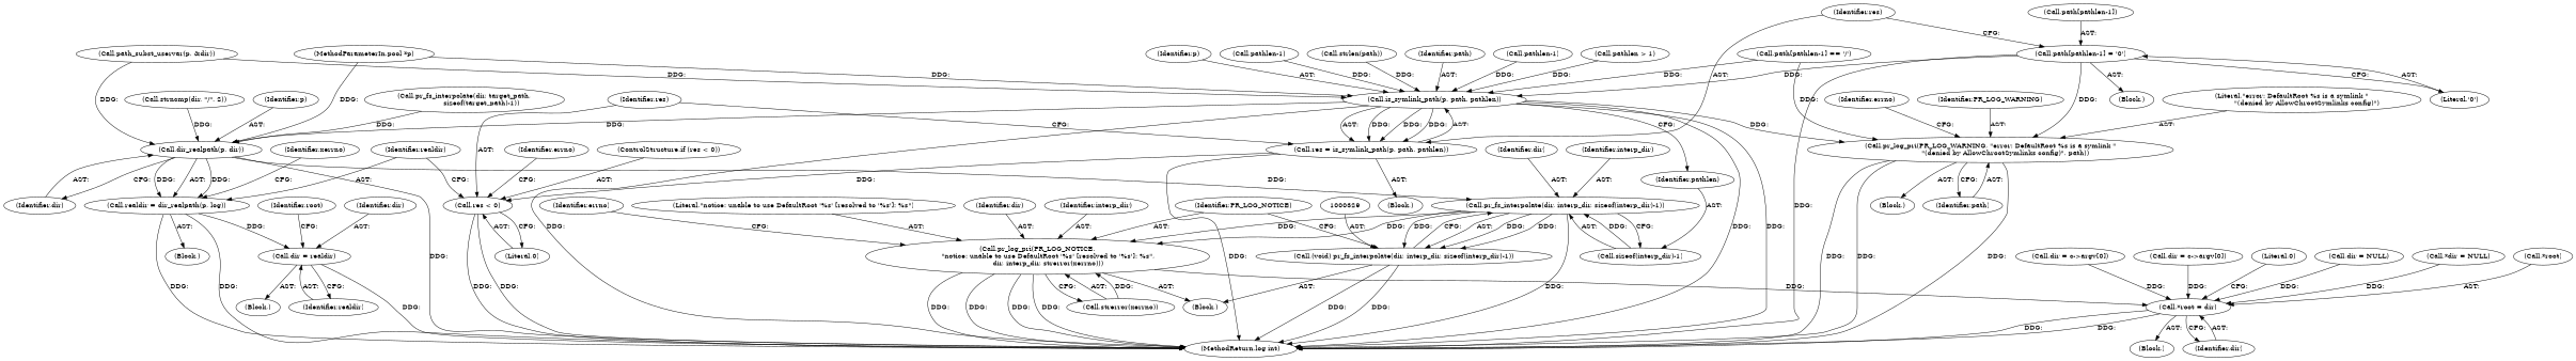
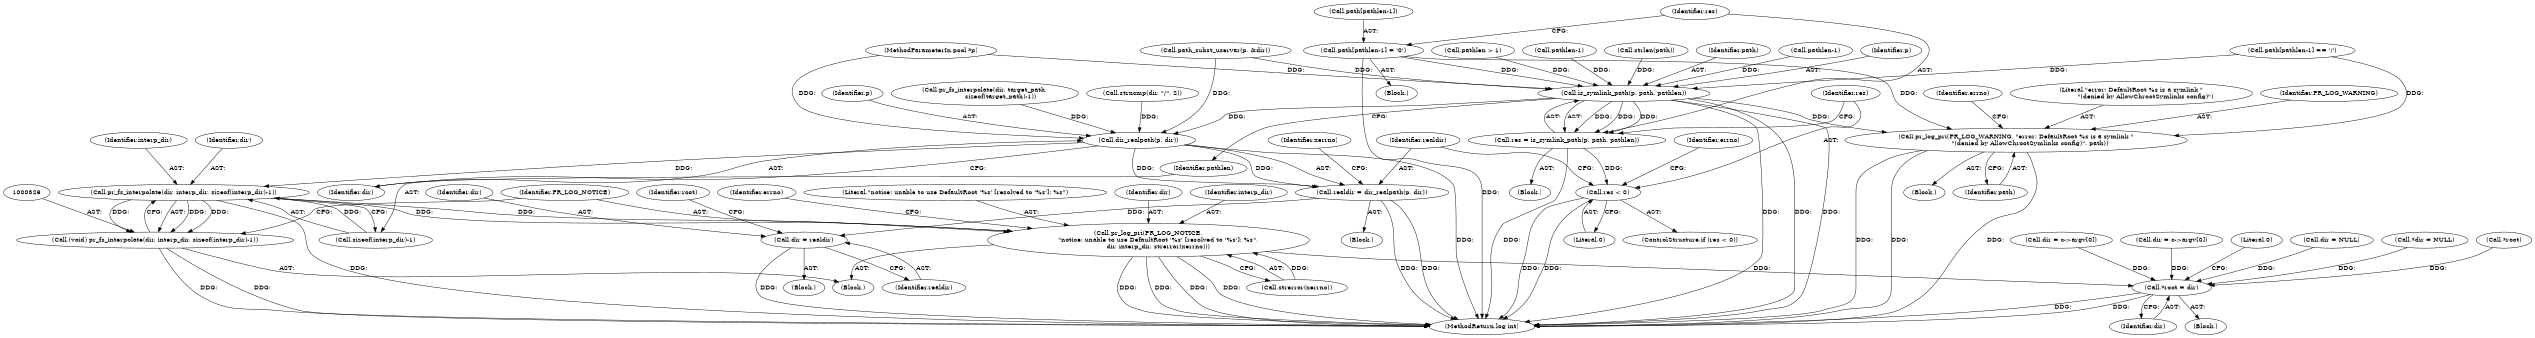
  digraph {
    n1 [label="(Call,path[pathlen-1] = '\0')"]
    n2 [label="(Call,is_symlink_path(p, path, pathlen))"]
    n3 [label="(Call,pr_log_pri(PR_LOG_WARNING, \"error: DefaultRoot %s is a symlink \"\n              \"(denied by AllowChrootSymlinks config)\", path))"]
    n4 [label="(Block,)"]
-   n5 [label="(Literal,'\0')"]
    n6 [label="(MethodReturn,log int)"]
    n7 [label="(Call,res = is_symlink_path(p, path, pathlen))"]
    n8 [label="(Call,dir_realpath(p, dir))"]
    n9 [label="(Identifier,pathlen)"]
    n10 [label="(Block,)"]
    n11 [label="(Identifier,path)"]
    n12 [label="(Call,res < 0)"]
    n13 [label="(Block,)"]
-   n14 [label="(Call,realdir = dir_realpath(p, log))"]
+   n14 [label="(Call,realdir = dir_realpath(p, dir))"]
    n15 [label="(Call,pr_fs_interpolate(dir, interp_dir, sizeof(interp_dir)-1))"]
    n16 [label="(Identifier,dir)"]
    n17 [label="(Call,sizeof(interp_dir)-1)"]
    n18 [label="(ControlStructure,if (res < 0))"]
    n19 [label="(Literal,0)"]
    n20 [label="(Call,dir = realdir)"]
    n21 [label="(Block,)"]
    n22 [label="(Call,(void) pr_fs_interpolate(dir, interp_dir, sizeof(interp_dir)-1))"]
    n23 [label="(Call,pr_log_pri(PR_LOG_NOTICE,\n          \"notice: unable to use DefaultRoot '%s' [resolved to '%s']: %s\",\n          dir, interp_dir, strerror(xerrno)))"]
    n24 [label="(Block,)"]
    n25 [label="(Identifier,realdir)"]
    n26 [label="(Call,*root = dir)"]
    n27 [label="(Identifier,dir)"]
    n28 [label="(Block,)"]
    n29 [label="(Block,)"]
    n30 [label="(Call,strerror(xerrno))"]
    n31 [label="(Identifier,interp_dir)"]
    n32 [label="(Identifier,dir)"]
    n33 [label="(Identifier,interp_dir)"]
    n34 [label="(Call,dir = c->argv[0])"]
    n35 [label="(Identifier,dir)"]
    n36 [label="(Identifier,dir)"]
    n37 [label="(Identifier,res)"]
    n38 [label="(Call,pathlen-1)"]
    n39 [label="(Call,path[pathlen-1])"]
    n40 [label="(Identifier,PR_LOG_NOTICE)"]
    n41 [label="(Identifier,errno)"]
    n42 [label="(Identifier,errno)"]
    n43 [label="(Identifier,p)"]
    n44 [label="(Call,path_subst_uservar(p, &dir))"]
    n45 [label="(Call,pathlen > 1)"]
    n46 [label="(Identifier,root)"]
    n47 [label="(Identifier,res)"]
    n48 [label="(Identifier,p)"]
    n49 [label="(Identifier,xerrno)"]
    n50 [label="(Call,dir = c->argv[0])"]
    n51 [label="(Literal,0)"]
    n52 [label="(Call,dir = NULL)"]
    n53 [label="(Identifier,PR_LOG_WARNING)"]
    n54 [label="(Call,pr_fs_interpolate(dir, target_path,\n                sizeof(target_path)-1))"]
    n55 [label="(Call,strncmp(dir, \"/\", 2))"]
    n56 [label="(Call,path[pathlen-1] == '/')"]
    n57 [label="(MethodParameterIn,pool *p)"]
    n58 [label="(Identifier,realdir)"]
    n59 [label="(Call,pathlen-1)"]
    n60 [label="(Call,strlen(path))"]
    n61 [label="(Call,*dir = NULL)"]
    n62 [label="(Identifier,errno)"]
    n63 [label="(Literal,\"error: DefaultRoot %s is a symlink \"\n              \"(denied by AllowChrootSymlinks config)\")"]
    n64 [label="(Identifier,path)"]
    n65 [label="(Literal,\"notice: unable to use DefaultRoot '%s' [resolved to '%s']: %s\")"]
    n66 [label="(Call,*root)"]
    1000329
    n1 -> n2 [label="DDG: "]
    n1 -> n3 [label="DDG: "]
    n1 -> n4 [label="AST: "]
-   n1 -> n5 [label="CFG: "]
    n1 -> n6 [label="DDG: "]
    n2 -> n3 [label="DDG: "]
    n2 -> n6 [label="DDG: "]
    n2 -> n6 [label="DDG: "]
    n2 -> n6 [label="DDG: "]
    n2 -> n7 [label="AST: "]
    n2 -> n7 [label="DDG: "]
    n2 -> n7 [label="DDG: "]
    n2 -> n7 [label="DDG: "]
    n2 -> n8 [label="DDG: "]
    n2 -> n9 [label="CFG: "]
    n3 -> n6 [label="DDG: "]
    n3 -> n6 [label="DDG: "]
    n3 -> n6 [label="DDG: "]
    n3 -> n10 [label="AST: "]
    n3 -> n11 [label="CFG: "]
-   n5 -> n1 [label="AST: "]
    n7 -> n2 [label="AST: "]
    n7 -> n6 [label="DDG: "]
    n7 -> n12 [label="DDG: "]
    n7 -> n13 [label="AST: "]
    n8 -> n6 [label="DDG: "]
    n8 -> n14 [label="AST: "]
    n8 -> n14 [label="DDG: "]
    n8 -> n14 [label="DDG: "]
    n8 -> n15 [label="DDG: "]
    n8 -> n16 [label="CFG: "]
    n9 -> n17 [label="AST: "]
    n11 -> n3 [label="AST: "]
    n12 -> n6 [label="DDG: "]
    n12 -> n6 [label="DDG: "]
-   n18 -> n12 [label="AST: "]
+   n12 -> n18 [label="AST: "]
    n12 -> n19 [label="CFG: "]
    n14 -> n6 [label="DDG: "]
    n14 -> n6 [label="DDG: "]
    n14 -> n20 [label="DDG: "]
    n14 -> n21 [label="AST: "]
    n15 -> n6 [label="DDG: "]
    n15 -> n17 [label="CFG: "]
    n15 -> n22 [label="AST: "]
    n15 -> n22 [label="DDG: "]
    n15 -> n22 [label="DDG: "]
    n15 -> n22 [label="DDG: "]
    n15 -> n23 [label="DDG: "]
    n15 -> n23 [label="DDG: "]
    n16 -> n8 [label="AST: "]
    n17 -> n15 [label="AST: "]
    n17 -> n15 [label="DDG: "]
    n19 -> n12 [label="AST: "]
    n20 -> n6 [label="DDG: "]
    n20 -> n24 [label="AST: "]
    n20 -> n25 [label="CFG: "]
    n22 -> n6 [label="DDG: "]
    n22 -> n6 [label="DDG: "]
    n22 -> n15 [label="CFG: "]
    n22 -> n29 [label="AST: "]
    n23 -> n6 [label="DDG: "]
    n23 -> n6 [label="DDG: "]
    n23 -> n6 [label="DDG: "]
    n23 -> n6 [label="DDG: "]
    n23 -> n26 [label="DDG: "]
    n23 -> n29 [label="AST: "]
    n23 -> n30 [label="CFG: "]
    n25 -> n20 [label="AST: "]
    n26 -> n6 [label="DDG: "]
    n26 -> n6 [label="DDG: "]
    n26 -> n27 [label="CFG: "]
    n26 -> n28 [label="AST: "]
    n27 -> n26 [label="AST: "]
    n30 -> n23 [label="AST: "]
    n30 -> n23 [label="DDG: "]
    n31 -> n15 [label="AST: "]
    n32 -> n23 [label="AST: "]
    n33 -> n23 [label="AST: "]
    n34 -> n26 [label="DDG: "]
    n35 -> n15 [label="AST: "]
    n36 -> n20 [label="AST: "]
    n37 -> n1 [label="CFG: "]
    n37 -> n7 [label="AST: "]
    n38 -> n2 [label="DDG: "]
    n39 -> n1 [label="AST: "]
    n40 -> n22 [label="CFG: "]
    n40 -> n23 [label="AST: "]
    n41 -> n3 [label="CFG: "]
    n42 -> n23 [label="CFG: "]
    n43 -> n2 [label="AST: "]
    n44 -> n2 [label="DDG: "]
    n44 -> n8 [label="DDG: "]
    n45 -> n2 [label="DDG: "]
    n46 -> n20 [label="CFG: "]
    n47 -> n7 [label="CFG: "]
    n47 -> n12 [label="AST: "]
    n48 -> n8 [label="AST: "]
    n49 -> n14 [label="CFG: "]
    n50 -> n26 [label="DDG: "]
    n51 -> n26 [label="CFG: "]
    n52 -> n26 [label="DDG: "]
    n53 -> n3 [label="AST: "]
    n54 -> n8 [label="DDG: "]
    n55 -> n8 [label="DDG: "]
    n56 -> n2 [label="DDG: "]
    n56 -> n3 [label="DDG: "]
    n57 -> n2 [label="DDG: "]
    n57 -> n8 [label="DDG: "]
    n58 -> n12 [label="CFG: "]
    n58 -> n14 [label="AST: "]
    n59 -> n2 [label="DDG: "]
    n60 -> n2 [label="DDG: "]
    n61 -> n26 [label="DDG: "]
    n62 -> n12 [label="CFG: "]
    n63 -> n3 [label="AST: "]
    n64 -> n2 [label="AST: "]
    n65 -> n23 [label="AST: "]
-   n66 -> n26 [label="AST: "]
+   n66 -> n26 [label="DDG: "]
    1000329 -> n22 [label="AST: "]
  }
